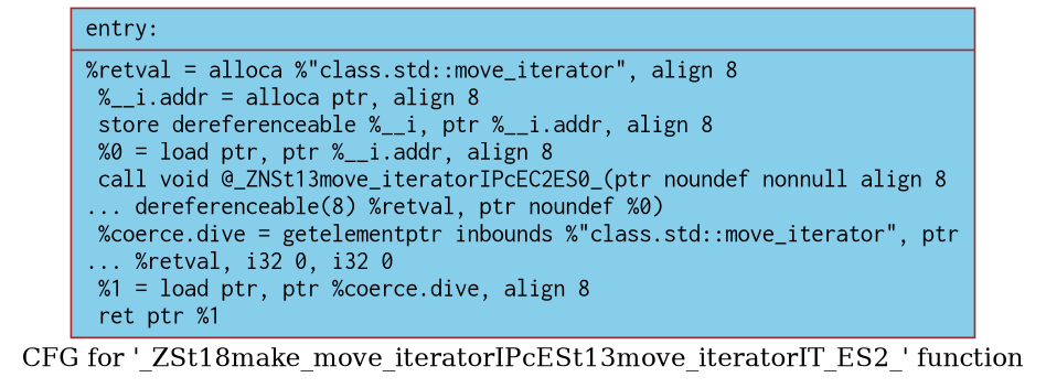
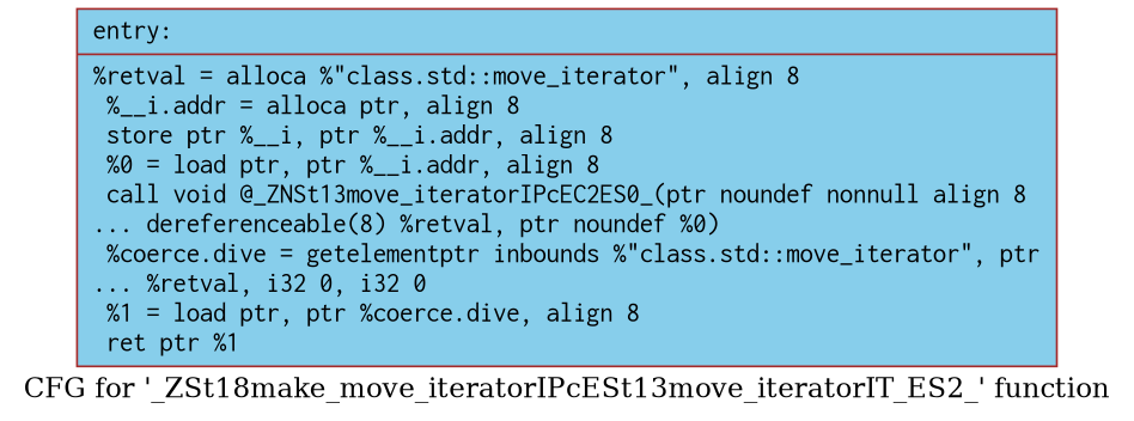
  digraph {
    label="CFG for '_ZSt18make_move_iteratorIPcESt13move_iteratorIT_ES2_' function"
-   n1 [color=brown fillcolor=skyblue fontname=Courier label="{entry:\l|  %retval = alloca %\"class.std::move_iterator\", align 8\l  %__i.addr = alloca ptr, align 8\l  store dereferenceable %__i, ptr %__i.addr, align 8\l  %0 = load ptr, ptr %__i.addr, align 8\l  call void @_ZNSt13move_iteratorIPcEC2ES0_(ptr noundef nonnull align 8\l... dereferenceable(8) %retval, ptr noundef %0)\l  %coerce.dive = getelementptr inbounds %\"class.std::move_iterator\", ptr\l... %retval, i32 0, i32 0\l  %1 = load ptr, ptr %coerce.dive, align 8\l  ret ptr %1\l}" shape=record style=filled]
+   n1 [color=brown fillcolor=skyblue fontname=Courier label="{entry:\l|  %retval = alloca %\"class.std::move_iterator\", align 8\l  %__i.addr = alloca ptr, align 8\l  store ptr %__i, ptr %__i.addr, align 8\l  %0 = load ptr, ptr %__i.addr, align 8\l  call void @_ZNSt13move_iteratorIPcEC2ES0_(ptr noundef nonnull align 8\l... dereferenceable(8) %retval, ptr noundef %0)\l  %coerce.dive = getelementptr inbounds %\"class.std::move_iterator\", ptr\l... %retval, i32 0, i32 0\l  %1 = load ptr, ptr %coerce.dive, align 8\l  ret ptr %1\l}" shape=record style=filled]
  }
